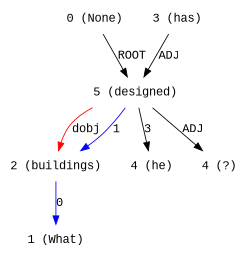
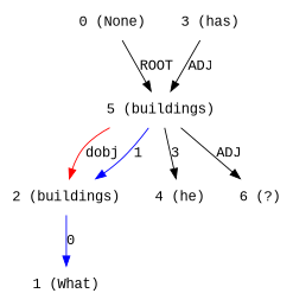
  digraph {
    fontname="Liberation Mono"
    node [fontname="Liberation Mono" shape=plaintext]
    edge [dir=forward fontname="Liberation Mono"]
    n1 [label="0 (None)"]
-   n2 [label="5 (designed)"]
+   n2 [label="5 (buildings)"]
    n3 [label="2 (buildings)"]
    n4 [label="4 (he)"]
-   n5 [label="4 (?)"]
+   n5 [label="6 (?)"]
    n6 [label="1 (What)"]
    n7 [label="3 (has)"]
    n1 -> n2 [label=ROOT]
    n2 -> n3 [color=red label=dobj]
    n2 -> n3 [color=blue label=1]
    n2 -> n4 [label=3]
    n2 -> n5 [label=ADJ]
    n3 -> n6 [color=blue label=0]
    n7 -> n2 [label=ADJ]
  }
